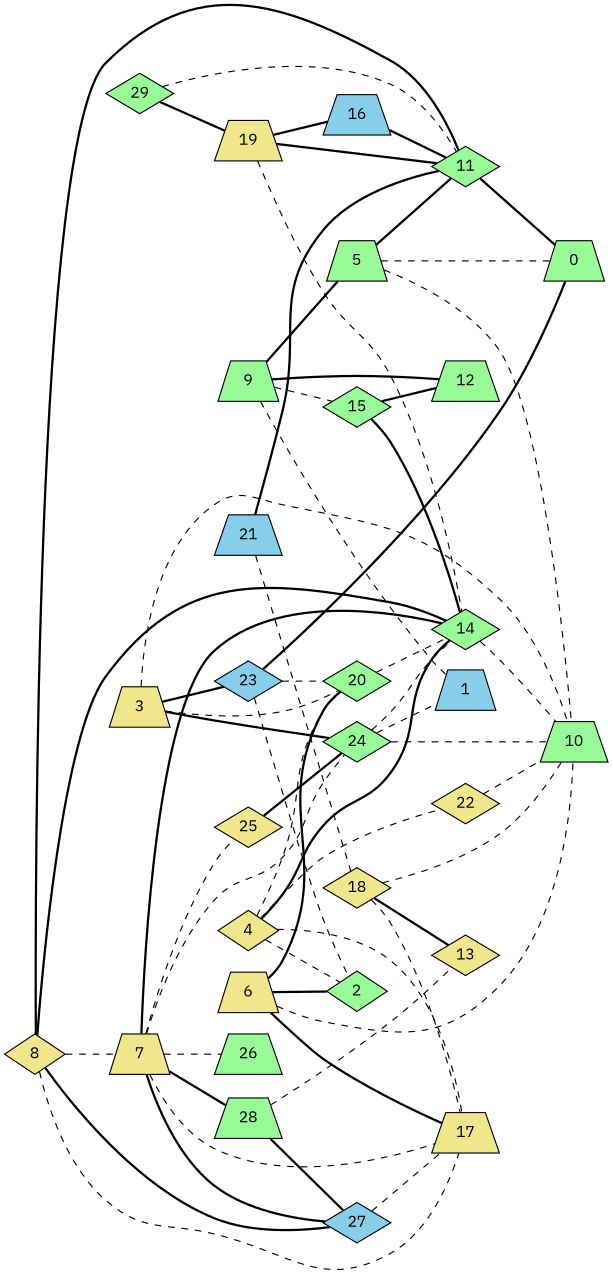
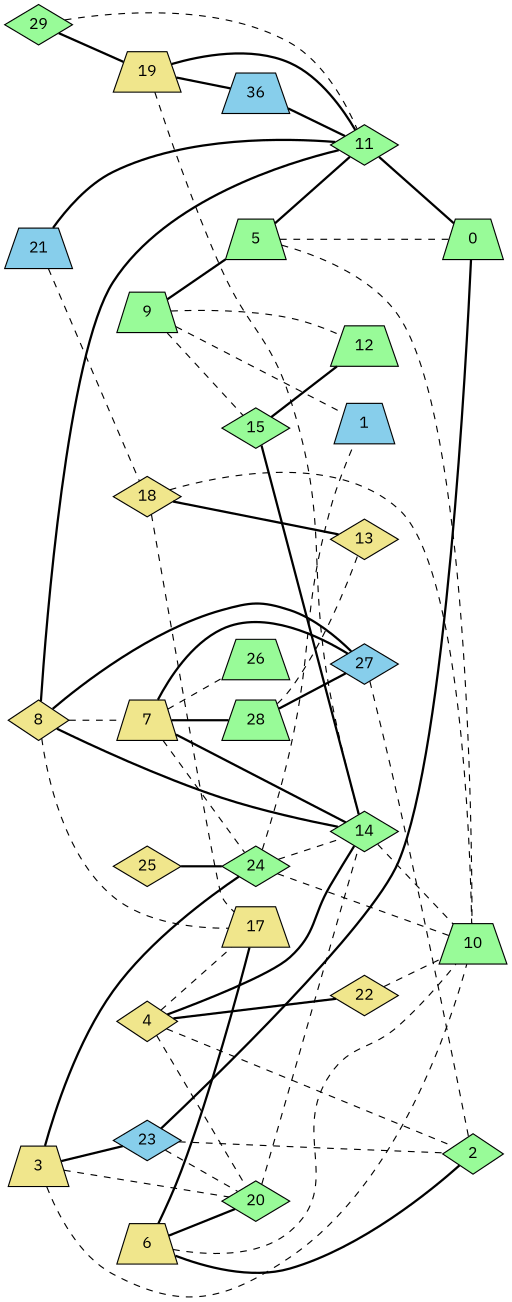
  digraph {
    fontname="IBM Plex Sans"
    rankdir=LR
    node [fillcolor=palegreen fontname="IBM Plex Sans" shape=diamond style=filled]
    edge [color=black dir=none fontname="IBM Plex Sans" style=dashed]
    15
    12 [shape=trapezium]
    14
    10 [shape=trapezium]
    29
    19 [fillcolor=khaki shape=trapezium]
    28 [shape=trapezium]
    11
-   16 [fillcolor=skyblue shape=trapezium]
+   16 [fillcolor=skyblue shape=trapezium label=36]
    13 [fillcolor=khaki]
    27 [fillcolor=skyblue]
    20
    7 [fillcolor=khaki shape=trapezium]
    26 [shape=trapezium]
    24
    17 [fillcolor=khaki shape=trapezium]
    25 [fillcolor=khaki]
    6 [fillcolor=khaki shape=trapezium]
    2
    3 [fillcolor=khaki shape=trapezium]
    23 [fillcolor=skyblue]
    1 [fillcolor=skyblue shape=trapezium]
    0 [shape=trapezium]
    18 [fillcolor=khaki]
    22 [fillcolor=khaki]
    9 [shape=trapezium]
    5 [shape=trapezium]
    8 [fillcolor=khaki]
    21 [fillcolor=skyblue shape=trapezium]
    4 [fillcolor=khaki]
    subgraph sub_1 {
      15
      12
      14
      10
      29
      19
      28
      11
      16
      13
      27
      20
      7
      26
      24
      17
      25
      6
      2
      3
      23
      1
      0
      18
      22
      9
      5
      8
      21
      4
    }
    15 -> 12 [style=bold]
    15 -> 14 [style=bold]
    14 -> 10
    29 -> 19 [style=bold]
    29 -> 11
    19 -> 14
    19 -> 11 [style=bold]
    19 -> 16 [style=bold]
    28 -> 13
    28 -> 27 [style=bold]
    11 -> 0 [style=bold]
    16 -> 11 [style=bold]
-   27 -> 17
+   27 -> 2
    20 -> 14
    7 -> 14 [style=bold]
    7 -> 28 [style=bold]
    7 -> 27 [style=bold]
    7 -> 26
    7 -> 24
-   7 -> 17
-   7 -> 25
    24 -> 14
    24 -> 10
    24 -> 1
    25 -> 24 [style=bold]
    6 -> 10
    6 -> 20 [style=bold]
    6 -> 17 [style=bold]
    6 -> 2 [style=bold]
    3 -> 10
    3 -> 20
    3 -> 24 [style=bold]
    3 -> 23 [style=bold]
    23 -> 20
    23 -> 2
    23 -> 0 [style=bold]
    18 -> 10
    18 -> 13 [style=bold]
    18 -> 17
    22 -> 10
    9 -> 15
-   9 -> 12 [style=bold]
+   9 -> 12
    9 -> 1
    9 -> 5 [style=bold]
    5 -> 10
    5 -> 11 [style=bold]
    5 -> 0
    8 -> 14 [style=bold]
    8 -> 11 [style=bold]
    8 -> 27 [style=bold]
    8 -> 7
    8 -> 17
    21 -> 11 [style=bold]
    21 -> 18
    4 -> 14 [style=bold]
    4 -> 20
    4 -> 17
    4 -> 2
-   4 -> 22
+   4 -> 22 [style=bold]
  }
